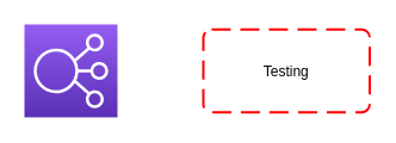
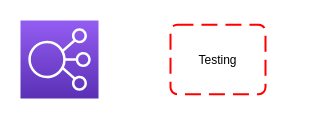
  <mxCell id="0" />
  <mxCell id="1" parent="0" />
- <mxCell id="2" value="Testing" style="rounded=1;arcSize=10;dashed=1;strokeColor=#ff0000;fillColor=none;gradientColor=none;dashPattern=8 4;strokeWidth=2;" parent="1" vertex="1"><mxGeometry x="170" y="24.25" width="139.5" height="69.5" as="geometry" /></mxCell>
+ <mxCell id="2" value="Testing" style="rounded=1;arcSize=10;dashed=1;strokeColor=#ff0000;fillColor=none;gradientColor=none;dashPattern=8 4;strokeWidth=2;" parent="1" vertex="1"><mxGeometry x="170" y="24.25" width="95" height="69.5" as="geometry" /></mxCell>
  <mxCell id="3" value="" style="sketch=0;points=[[0,0,0],[0.25,0,0],[0.5,0,0],[0.75,0,0],[1,0,0],[0,1,0],[0.25,1,0],[0.5,1,0],[0.75,1,0],[1,1,0],[0,0.25,0],[0,0.5,0],[0,0.75,0],[1,0.25,0],[1,0.5,0],[1,0.75,0]];outlineConnect=0;fontColor=#232F3E;gradientColor=#945DF2;gradientDirection=north;fillColor=#5A30B5;strokeColor=#ffffff;dashed=0;verticalLabelPosition=bottom;verticalAlign=top;align=center;html=1;fontSize=12;fontStyle=0;aspect=fixed;shape=mxgraph.aws4.resourceIcon;resIcon=mxgraph.aws4.elastic_load_balancing;" parent="1" vertex="1"><mxGeometry x="20" y="20" width="78" height="78" as="geometry" /></mxCell>
